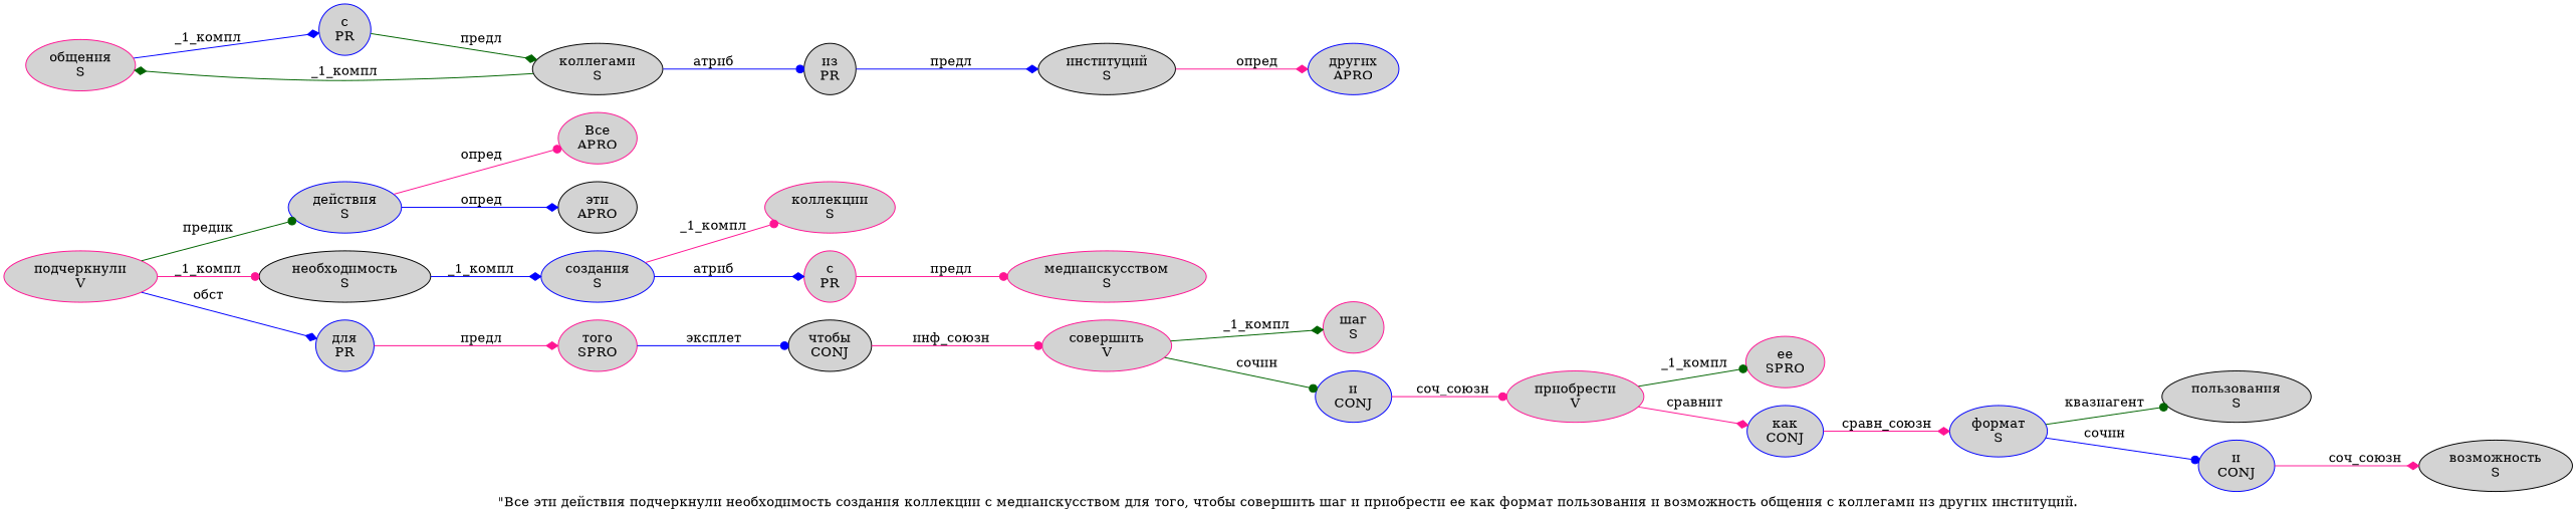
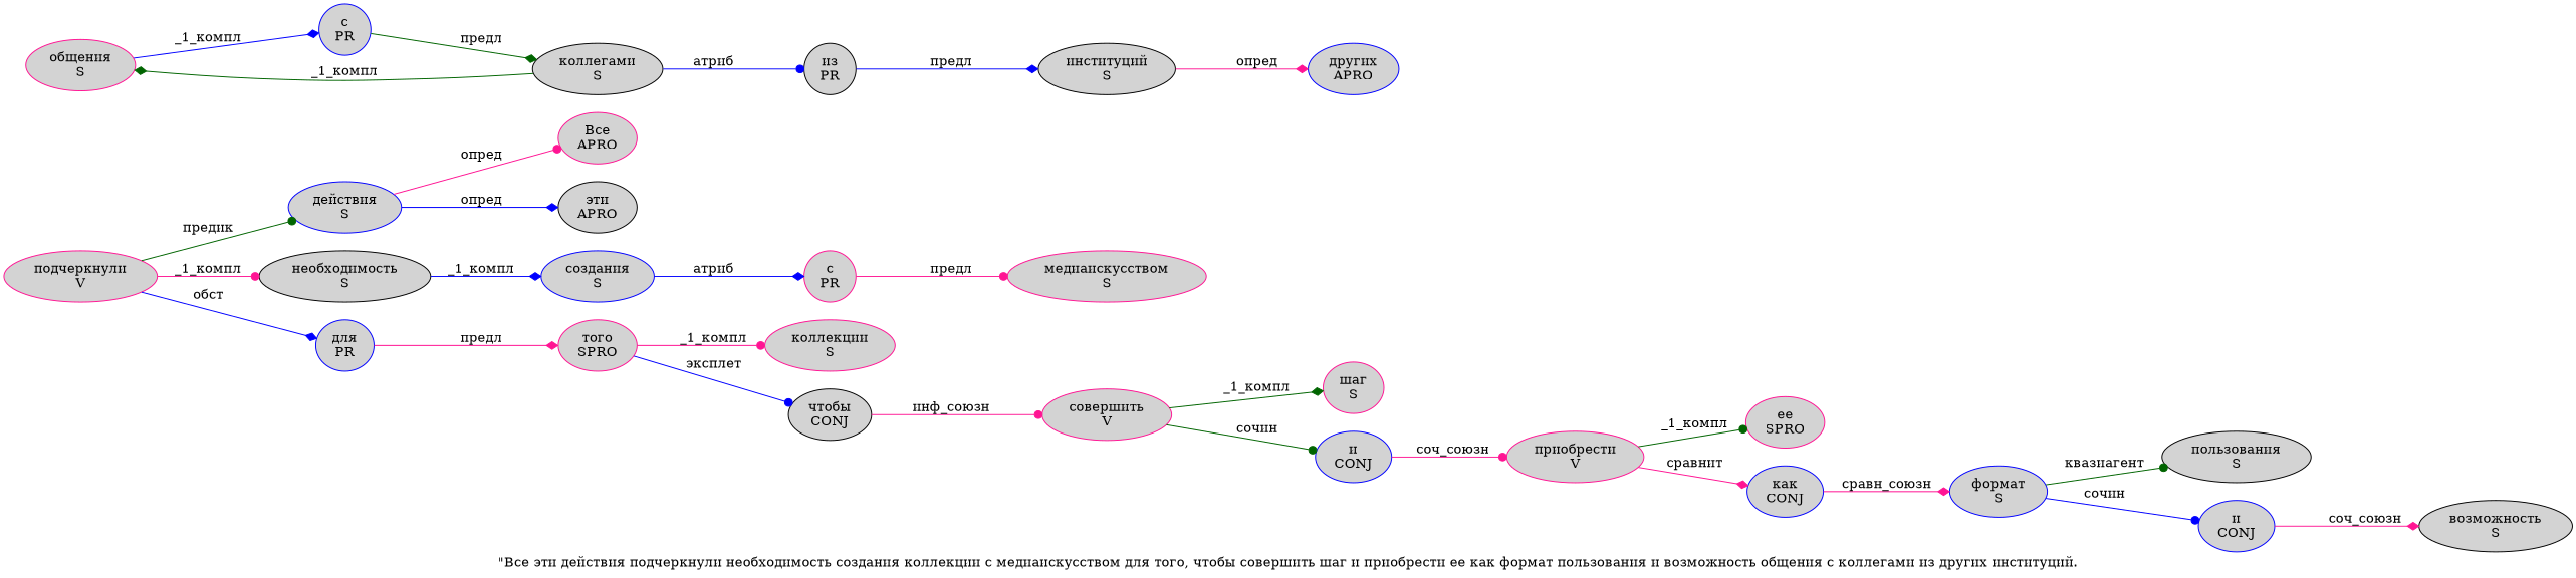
  digraph {
    fontname="DejaVu Serif"
    label="\"Все эти действия подчеркнули необходимость создания коллекции с медиаискусством для того, чтобы совершить шаг и приобрести ее как формат пользования и возможность общения с коллегами из других институций."
    rankdir=LR
    node [color=deeppink fillcolor=lightgray fontname="DejaVu Serif" penwidth=1 shape=ellipse style=filled]
    edge [arrowhead=diamond color=deeppink fontname="DejaVu Serif"]
    n1 [label="Все\nAPRO"]
    n2 [color=black label="эти\nAPRO"]
    n3 [color=blue label="действия\nS"]
    n4 [label="подчеркнули\nV"]
    n5 [color=black label="необходимость\nS"]
    n6 [color=blue label="для\nPR"]
    n7 [color=blue label="создания\nS"]
    n8 [label="того\nSPRO"]
    n9 [label="коллекции\nS"]
    n10 [label="с\nPR"]
    n11 [label="медиаискусством\nS"]
    n12 [color=black label="чтобы\nCONJ"]
    n13 [label="совершить\nV"]
    n14 [label="шаг\nS"]
    n15 [color=blue label="и\nCONJ"]
    n16 [label="приобрести\nV"]
    n17 [label="ее\nSPRO"]
    n18 [color=blue label="как\nCONJ"]
    n19 [color=blue label="формат\nS"]
    n20 [color=black label="пользования\nS"]
    n21 [color=blue label="и\nCONJ"]
    n22 [color=black label="возможность\nS"]
    n23 [label="общения\nS"]
    n24 [color=blue label="с\nPR"]
    n25 [color=black label="коллегами\nS"]
    n26 [color=black label="из\nPR"]
    n27 [color=black label="институций\nS"]
    n28 [color=blue label="других\nAPRO"]
    n3 -> n1 [arrowhead=dot label="опред"]
    n3 -> n2 [color=blue label="опред"]
    n4 -> n3 [arrowhead=dot color=darkgreen label="предик"]
    n4 -> n5 [arrowhead=dot label="_1_компл"]
    n4 -> n6 [color=blue label="обст"]
    n5 -> n7 [color=blue label="_1_компл"]
    n6 -> n8 [label="предл"]
-   n7 -> n9 [arrowhead=dot label="_1_компл"]
+   n8 -> n9 [arrowhead=dot label="_1_компл"]
    n7 -> n10 [color=blue label="атриб"]
    n8 -> n12 [arrowhead=dot color=blue label="эксплет"]
    n10 -> n11 [arrowhead=dot label="предл"]
    n12 -> n13 [arrowhead=dot label="инф_союзн"]
    n13 -> n14 [color=darkgreen label="_1_компл"]
    n13 -> n15 [arrowhead=dot color=darkgreen label="сочин"]
    n15 -> n16 [arrowhead=dot label="соч_союзн"]
    n16 -> n17 [arrowhead=dot color=darkgreen label="_1_компл"]
    n16 -> n18 [label="сравнит"]
    n18 -> n19 [label="сравн_союзн"]
    n19 -> n20 [arrowhead=dot color=darkgreen label="квазиагент"]
    n19 -> n21 [arrowhead=dot color=blue label="сочин"]
    n21 -> n22 [label="соч_союзн"]
    n23 -> n24 [color=blue label="_1_компл"]
    n24 -> n25 [color=darkgreen label="предл"]
    n25 -> n23 [color=darkgreen label="_1_компл"]
    n25 -> n26 [arrowhead=dot color=blue label="атриб"]
    n26 -> n27 [color=blue label="предл"]
    n27 -> n28 [label="опред"]
  }
